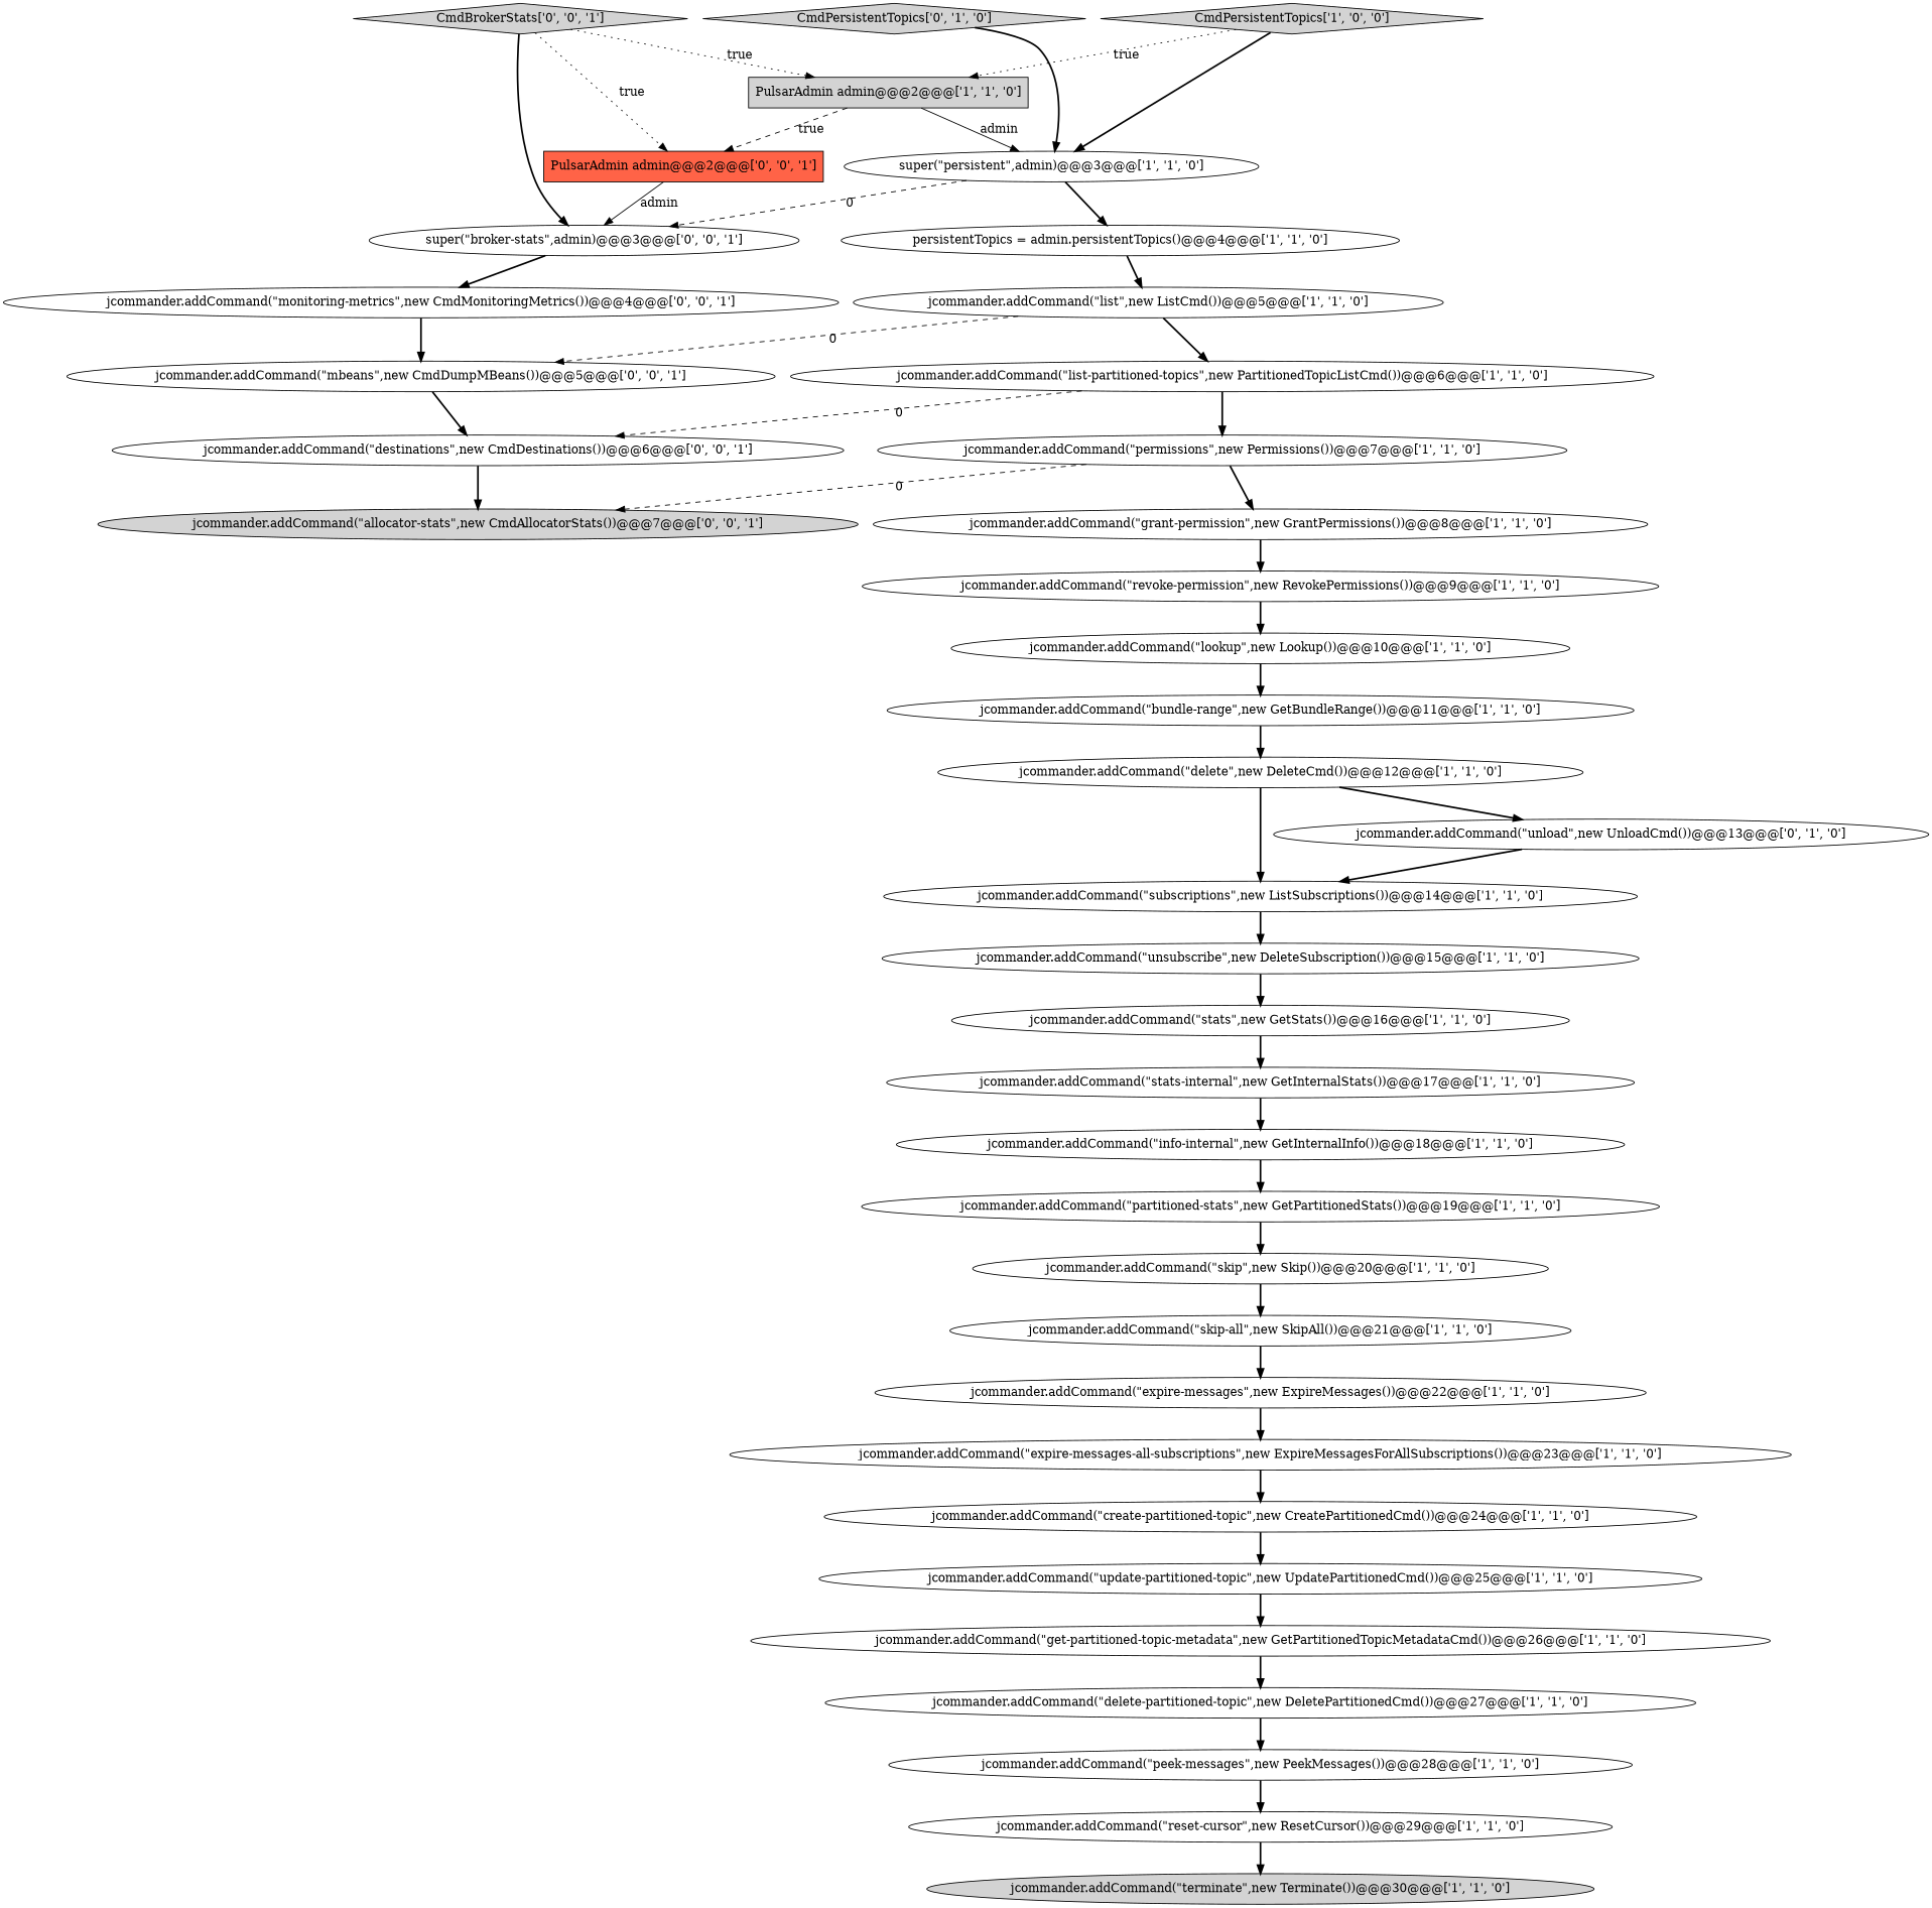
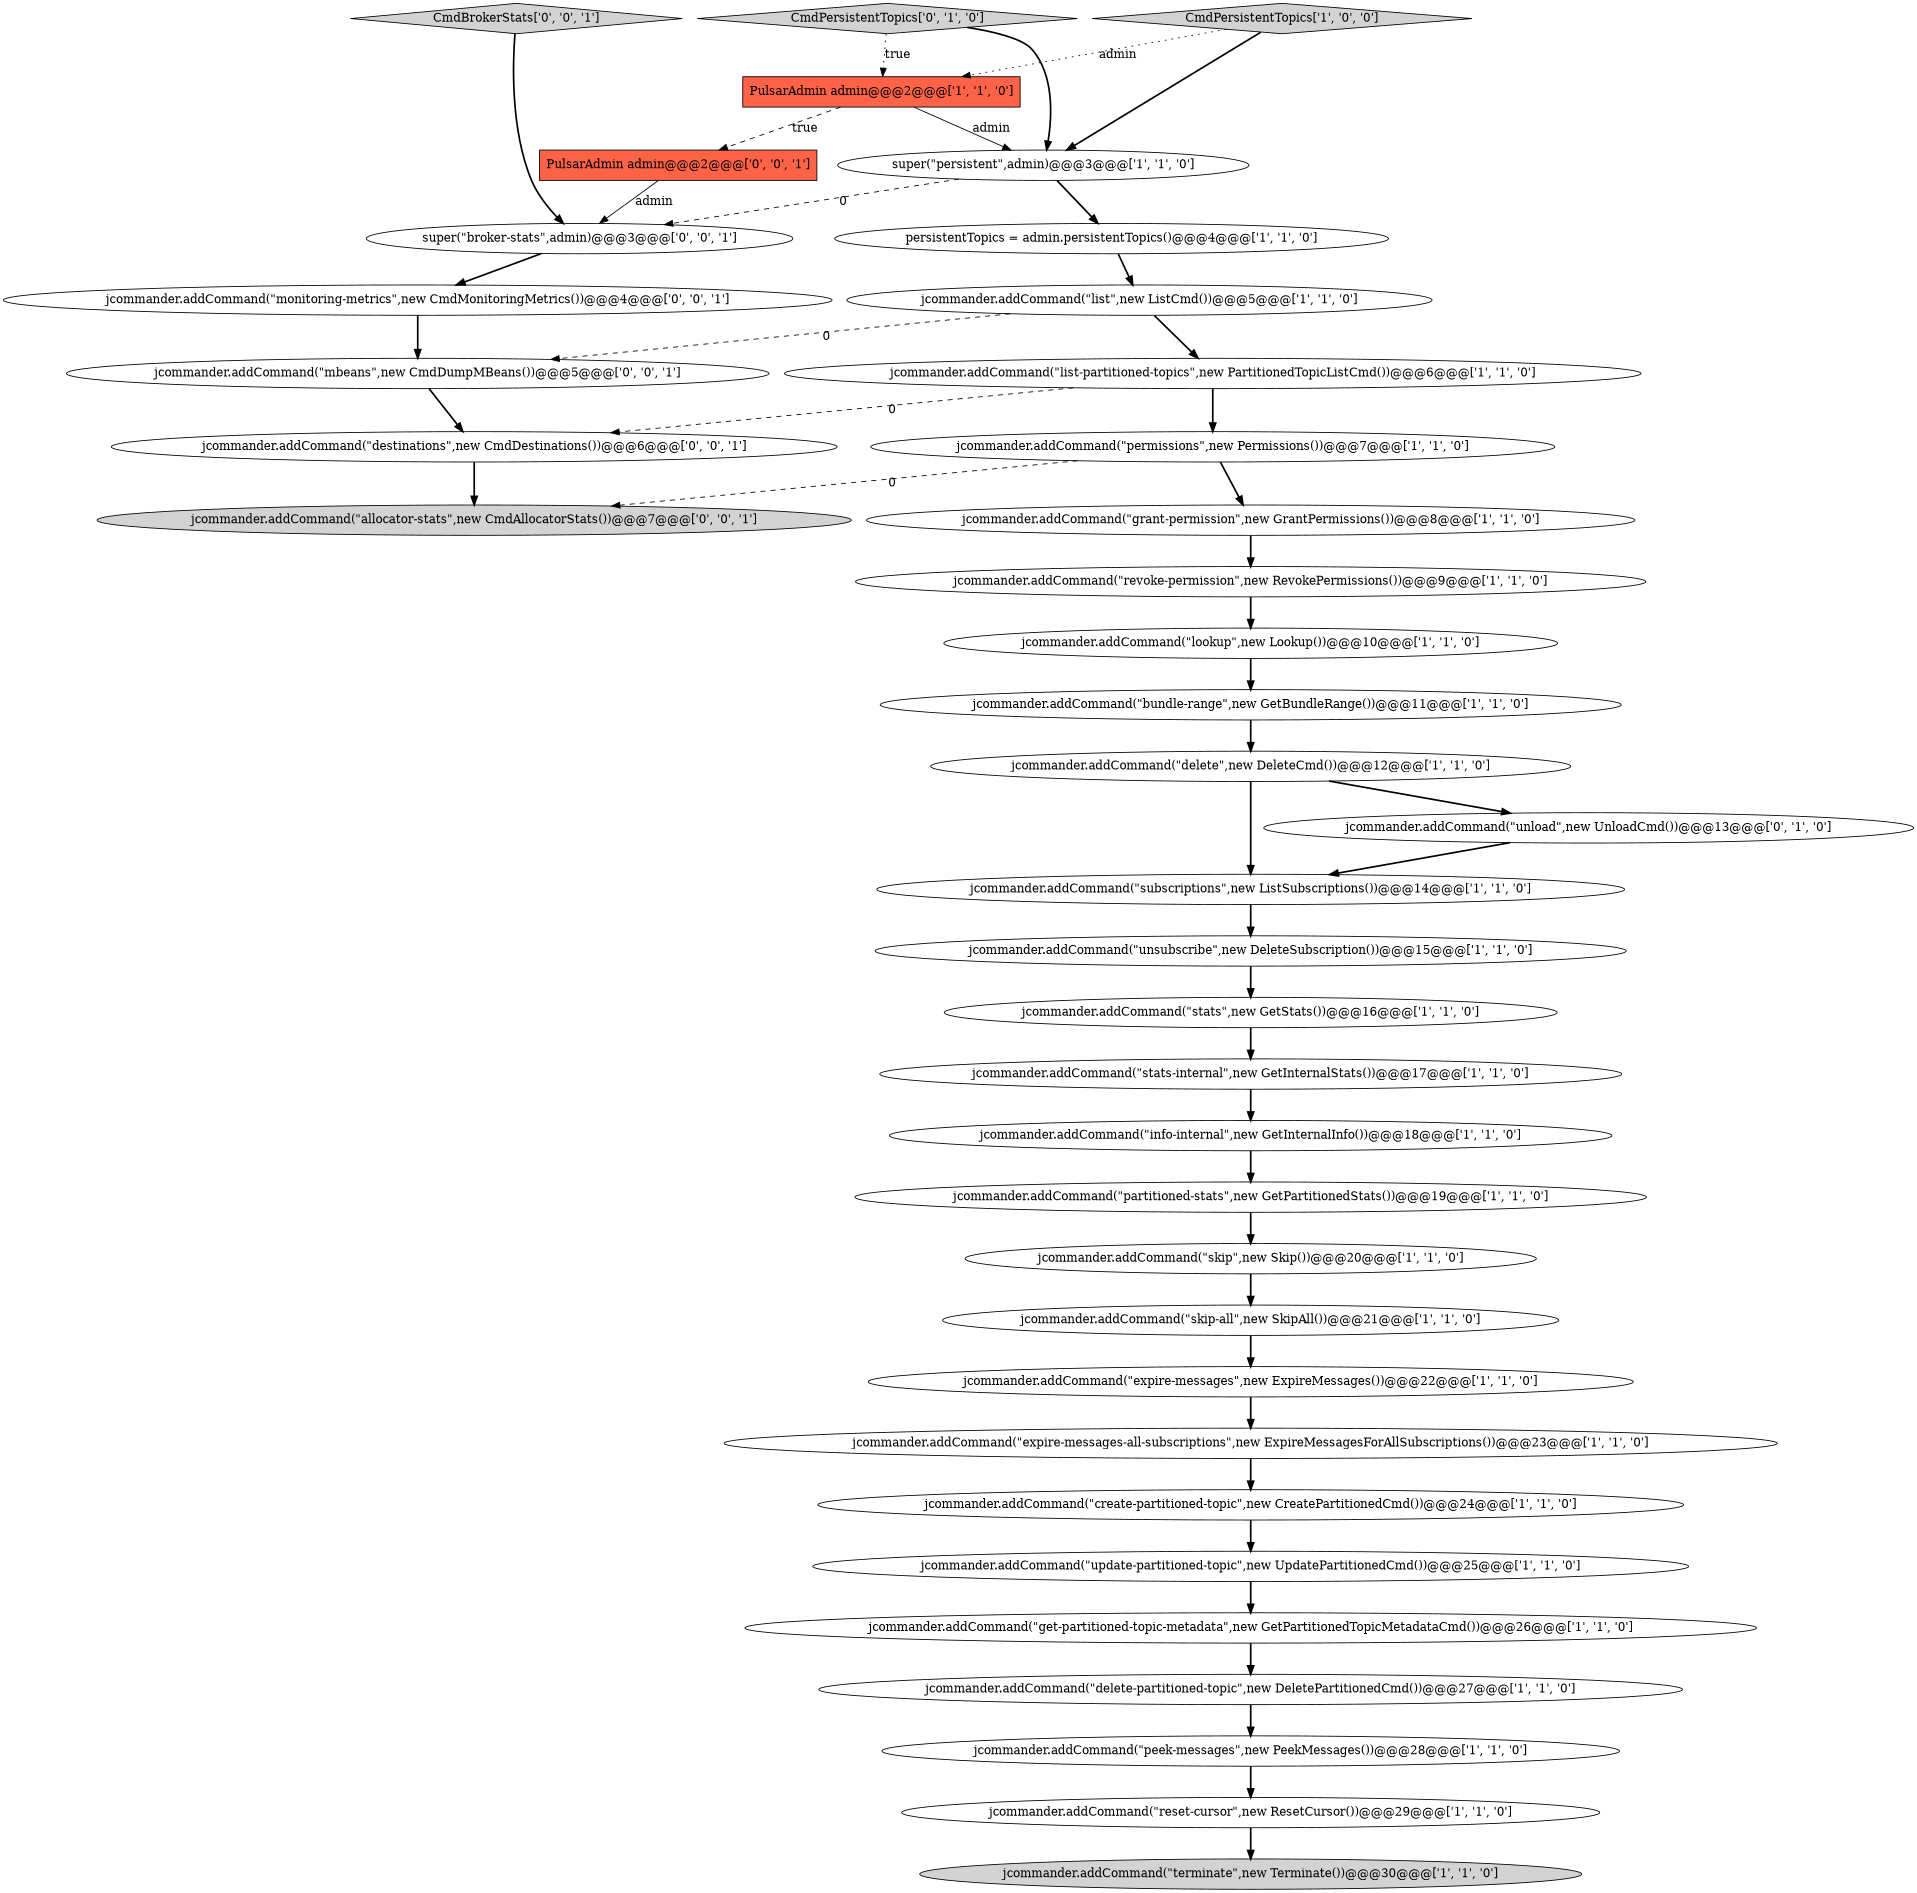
  digraph {
    node [fillcolor=white shape=ellipse style=filled]
    edge [style=bold]
    n1 [fillcolor=lightgray label="CmdBrokerStats['0', '0', '1']" shape=diamond]
    n2 [label="super(\"broker-stats\",admin)@@@3@@@['0', '0', '1']"]
    n3 [fillcolor=tomato label="PulsarAdmin admin@@@2@@@['0', '0', '1']" shape=box]
    n4 [label="jcommander.addCommand(\"monitoring-metrics\",new CmdMonitoringMetrics())@@@4@@@['0', '0', '1']"]
    n5 [label="jcommander.addCommand(\"mbeans\",new CmdDumpMBeans())@@@5@@@['0', '0', '1']"]
    n6 [label="jcommander.addCommand(\"destinations\",new CmdDestinations())@@@6@@@['0', '0', '1']"]
-   n7 [fillcolor=lightgray label="PulsarAdmin admin@@@2@@@['1', '1', '0']" shape=box]
+   n7 [fillcolor=tomato label="PulsarAdmin admin@@@2@@@['1', '1', '0']" shape=box]
    n8 [label="super(\"persistent\",admin)@@@3@@@['1', '1', '0']"]
    n9 [label="persistentTopics = admin.persistentTopics()@@@4@@@['1', '1', '0']"]
    n10 [label="jcommander.addCommand(\"get-partitioned-topic-metadata\",new GetPartitionedTopicMetadataCmd())@@@26@@@['1', '1', '0']"]
    n11 [label="jcommander.addCommand(\"delete-partitioned-topic\",new DeletePartitionedCmd())@@@27@@@['1', '1', '0']"]
    n12 [label="jcommander.addCommand(\"peek-messages\",new PeekMessages())@@@28@@@['1', '1', '0']"]
    n13 [label="jcommander.addCommand(\"reset-cursor\",new ResetCursor())@@@29@@@['1', '1', '0']"]
    n14 [fillcolor=lightgray label="jcommander.addCommand(\"terminate\",new Terminate())@@@30@@@['1', '1', '0']"]
    n15 [label="jcommander.addCommand(\"stats\",new GetStats())@@@16@@@['1', '1', '0']"]
    n16 [label="jcommander.addCommand(\"stats-internal\",new GetInternalStats())@@@17@@@['1', '1', '0']"]
    n17 [label="jcommander.addCommand(\"info-internal\",new GetInternalInfo())@@@18@@@['1', '1', '0']"]
    n18 [label="jcommander.addCommand(\"lookup\",new Lookup())@@@10@@@['1', '1', '0']"]
    n19 [label="jcommander.addCommand(\"bundle-range\",new GetBundleRange())@@@11@@@['1', '1', '0']"]
    n20 [label="jcommander.addCommand(\"delete\",new DeleteCmd())@@@12@@@['1', '1', '0']"]
    n21 [label="jcommander.addCommand(\"partitioned-stats\",new GetPartitionedStats())@@@19@@@['1', '1', '0']"]
    n22 [label="jcommander.addCommand(\"skip\",new Skip())@@@20@@@['1', '1', '0']"]
    n23 [label="jcommander.addCommand(\"unsubscribe\",new DeleteSubscription())@@@15@@@['1', '1', '0']"]
    n24 [fillcolor=lightgray label="jcommander.addCommand(\"allocator-stats\",new CmdAllocatorStats())@@@7@@@['0', '0', '1']"]
    n25 [label="jcommander.addCommand(\"skip-all\",new SkipAll())@@@21@@@['1', '1', '0']"]
    n26 [label="jcommander.addCommand(\"unload\",new UnloadCmd())@@@13@@@['0', '1', '0']"]
    n27 [label="jcommander.addCommand(\"subscriptions\",new ListSubscriptions())@@@14@@@['1', '1', '0']"]
    n28 [label="jcommander.addCommand(\"create-partitioned-topic\",new CreatePartitionedCmd())@@@24@@@['1', '1', '0']"]
    n29 [label="jcommander.addCommand(\"update-partitioned-topic\",new UpdatePartitionedCmd())@@@25@@@['1', '1', '0']"]
    n30 [label="jcommander.addCommand(\"list\",new ListCmd())@@@5@@@['1', '1', '0']"]
    n31 [label="jcommander.addCommand(\"list-partitioned-topics\",new PartitionedTopicListCmd())@@@6@@@['1', '1', '0']"]
    n32 [label="jcommander.addCommand(\"revoke-permission\",new RevokePermissions())@@@9@@@['1', '1', '0']"]
    n33 [label="jcommander.addCommand(\"expire-messages-all-subscriptions\",new ExpireMessagesForAllSubscriptions())@@@23@@@['1', '1', '0']"]
    n34 [label="jcommander.addCommand(\"permissions\",new Permissions())@@@7@@@['1', '1', '0']"]
    n35 [label="jcommander.addCommand(\"expire-messages\",new ExpireMessages())@@@22@@@['1', '1', '0']"]
    n36 [fillcolor=lightgray label="CmdPersistentTopics['0', '1', '0']" shape=diamond]
    n37 [label="jcommander.addCommand(\"grant-permission\",new GrantPermissions())@@@8@@@['1', '1', '0']"]
    n38 [fillcolor=lightgray label="CmdPersistentTopics['1', '0', '0']" shape=diamond]
    n1 -> n2
-   n1 -> n3 [label=true style=dotted]
    n2 -> n4
    n3 -> n2 [label=admin style=solid]
    n4 -> n5
    n5 -> n6
    n6 -> n24
    n7 -> n3 [label=true style=dashed]
    n7 -> n8 [label=admin style=solid]
    n8 -> n2 [label=0 style=dashed]
    n8 -> n9
    n9 -> n30
    n10 -> n11
    n11 -> n12
    n12 -> n13
    n13 -> n14
    n15 -> n16
    n16 -> n17
    n17 -> n21
    n18 -> n19
    n19 -> n20
    n20 -> n26
    n20 -> n27
    n21 -> n22
    n22 -> n25
    n23 -> n15
    n25 -> n35
    n26 -> n27
    n27 -> n23
    n28 -> n29
    n29 -> n10
    n30 -> n5 [label=0 style=dashed]
    n30 -> n31
    n31 -> n6 [label=0 style=dashed]
    n31 -> n34
    n32 -> n18
    n33 -> n28
    n34 -> n24 [label=0 style=dashed]
    n34 -> n37
    n35 -> n33
-   n1 -> n7 [label=true style=dotted]
+   n36 -> n7 [label=true style=dotted]
    n36 -> n8
    n37 -> n32
-   n38 -> n7 [label=true style=dotted]
+   n38 -> n7 [label=admin style=dotted]
    n38 -> n8
  }
